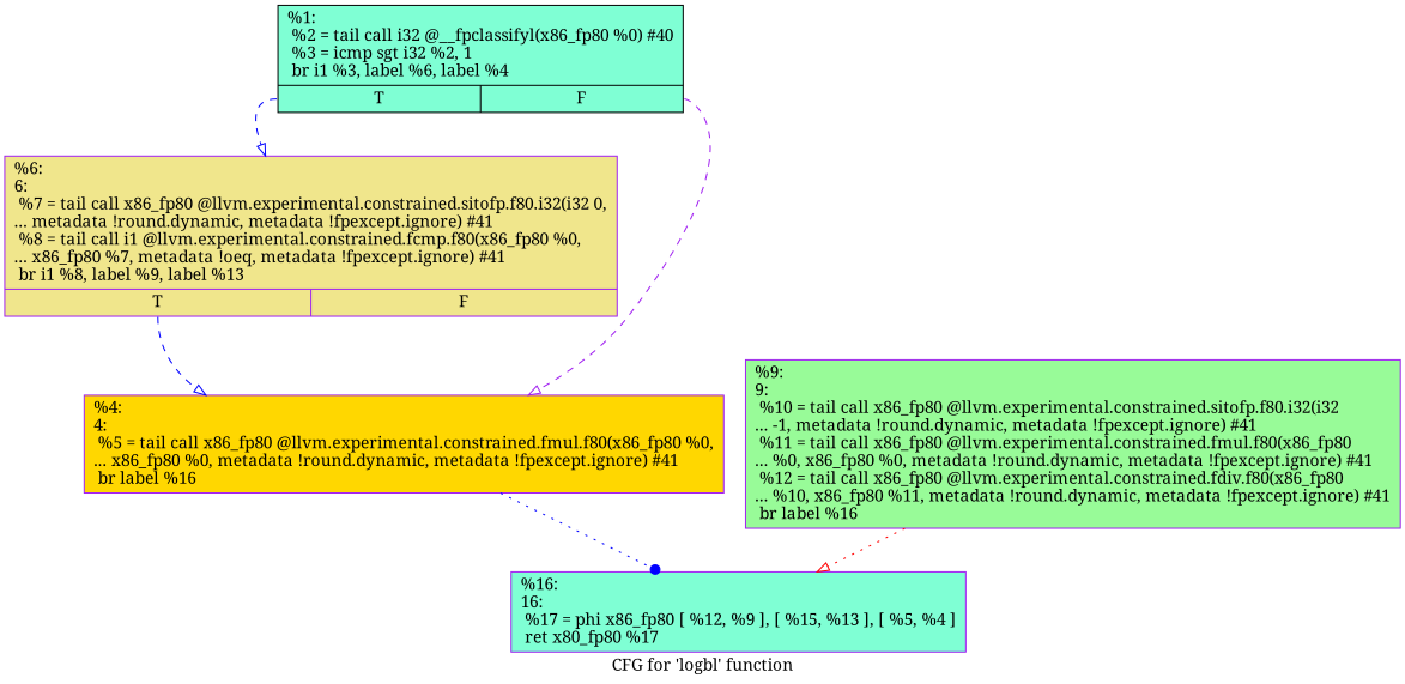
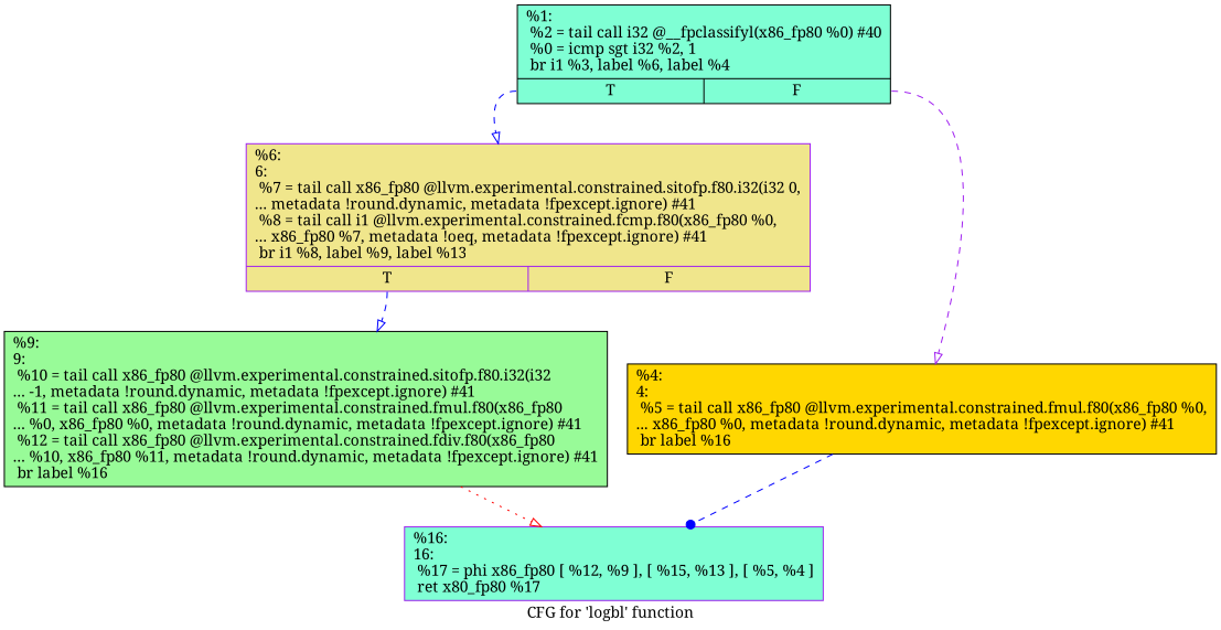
  digraph {
    fontname="Noto Serif"
    label="CFG for 'logbl' function"
    node [color=black fillcolor=aquamarine fontname="Noto Serif" shape=record style=filled]
    edge [arrowhead=onormal color=blue fontname="Noto Serif" style=dashed]
-   n1 [label="{%1:\l  %2 = tail call i32 @__fpclassifyl(x86_fp80 %0) #40\l  %3 = icmp sgt i32 %2, 1\l  br i1 %3, label %6, label %4\l|{<s0>T|<s1>F}}"]
+   n1 [label="{%1:\l  %2 = tail call i32 @__fpclassifyl(x86_fp80 %0) #40\l  %0 = icmp sgt i32 %2, 1\l  br i1 %3, label %6, label %4\l|{<s0>T|<s1>F}}"]
    n2 [color=purple fillcolor=khaki label="{%6:\l6:                                                \l  %7 = tail call x86_fp80 @llvm.experimental.constrained.sitofp.f80.i32(i32 0,\l... metadata !round.dynamic, metadata !fpexcept.ignore) #41\l  %8 = tail call i1 @llvm.experimental.constrained.fcmp.f80(x86_fp80 %0,\l... x86_fp80 %7, metadata !oeq, metadata !fpexcept.ignore) #41\l  br i1 %8, label %9, label %13\l|{<s0>T|<s1>F}}"]
-   n3 [color=purple fillcolor=gold label="{%4:\l4:                                                \l  %5 = tail call x86_fp80 @llvm.experimental.constrained.fmul.f80(x86_fp80 %0,\l... x86_fp80 %0, metadata !round.dynamic, metadata !fpexcept.ignore) #41\l  br label %16\l}"]
-   n4 [color=purple fillcolor=palegreen label="{%9:\l9:                                                \l  %10 = tail call x86_fp80 @llvm.experimental.constrained.sitofp.f80.i32(i32\l... -1, metadata !round.dynamic, metadata !fpexcept.ignore) #41\l  %11 = tail call x86_fp80 @llvm.experimental.constrained.fmul.f80(x86_fp80\l... %0, x86_fp80 %0, metadata !round.dynamic, metadata !fpexcept.ignore) #41\l  %12 = tail call x86_fp80 @llvm.experimental.constrained.fdiv.f80(x86_fp80\l... %10, x86_fp80 %11, metadata !round.dynamic, metadata !fpexcept.ignore) #41\l  br label %16\l}"]
+   n3 [fillcolor=gold label="{%4:\l4:                                                \l  %5 = tail call x86_fp80 @llvm.experimental.constrained.fmul.f80(x86_fp80 %0,\l... x86_fp80 %0, metadata !round.dynamic, metadata !fpexcept.ignore) #41\l  br label %16\l}"]
+   n4 [fillcolor=palegreen label="{%9:\l9:                                                \l  %10 = tail call x86_fp80 @llvm.experimental.constrained.sitofp.f80.i32(i32\l... -1, metadata !round.dynamic, metadata !fpexcept.ignore) #41\l  %11 = tail call x86_fp80 @llvm.experimental.constrained.fmul.f80(x86_fp80\l... %0, x86_fp80 %0, metadata !round.dynamic, metadata !fpexcept.ignore) #41\l  %12 = tail call x86_fp80 @llvm.experimental.constrained.fdiv.f80(x86_fp80\l... %10, x86_fp80 %11, metadata !round.dynamic, metadata !fpexcept.ignore) #41\l  br label %16\l}"]
    n5 [color=purple label="{%16:\l16:                                               \l  %17 = phi x86_fp80 [ %12, %9 ], [ %15, %13 ], [ %5, %4 ]\l  ret x80_fp80 %17\l}"]
    n1 -> n2 [tailport=s0]
    n1 -> n3 [color=purple tailport=s1]
-   n2 -> n3 [tailport=s0]
-   n3 -> n5 [arrowhead=dot style=dotted]
+   n2 -> n4 [tailport=s0]
+   n3 -> n5 [arrowhead=dot]
    n4 -> n5 [color=red style=dotted]
  }
